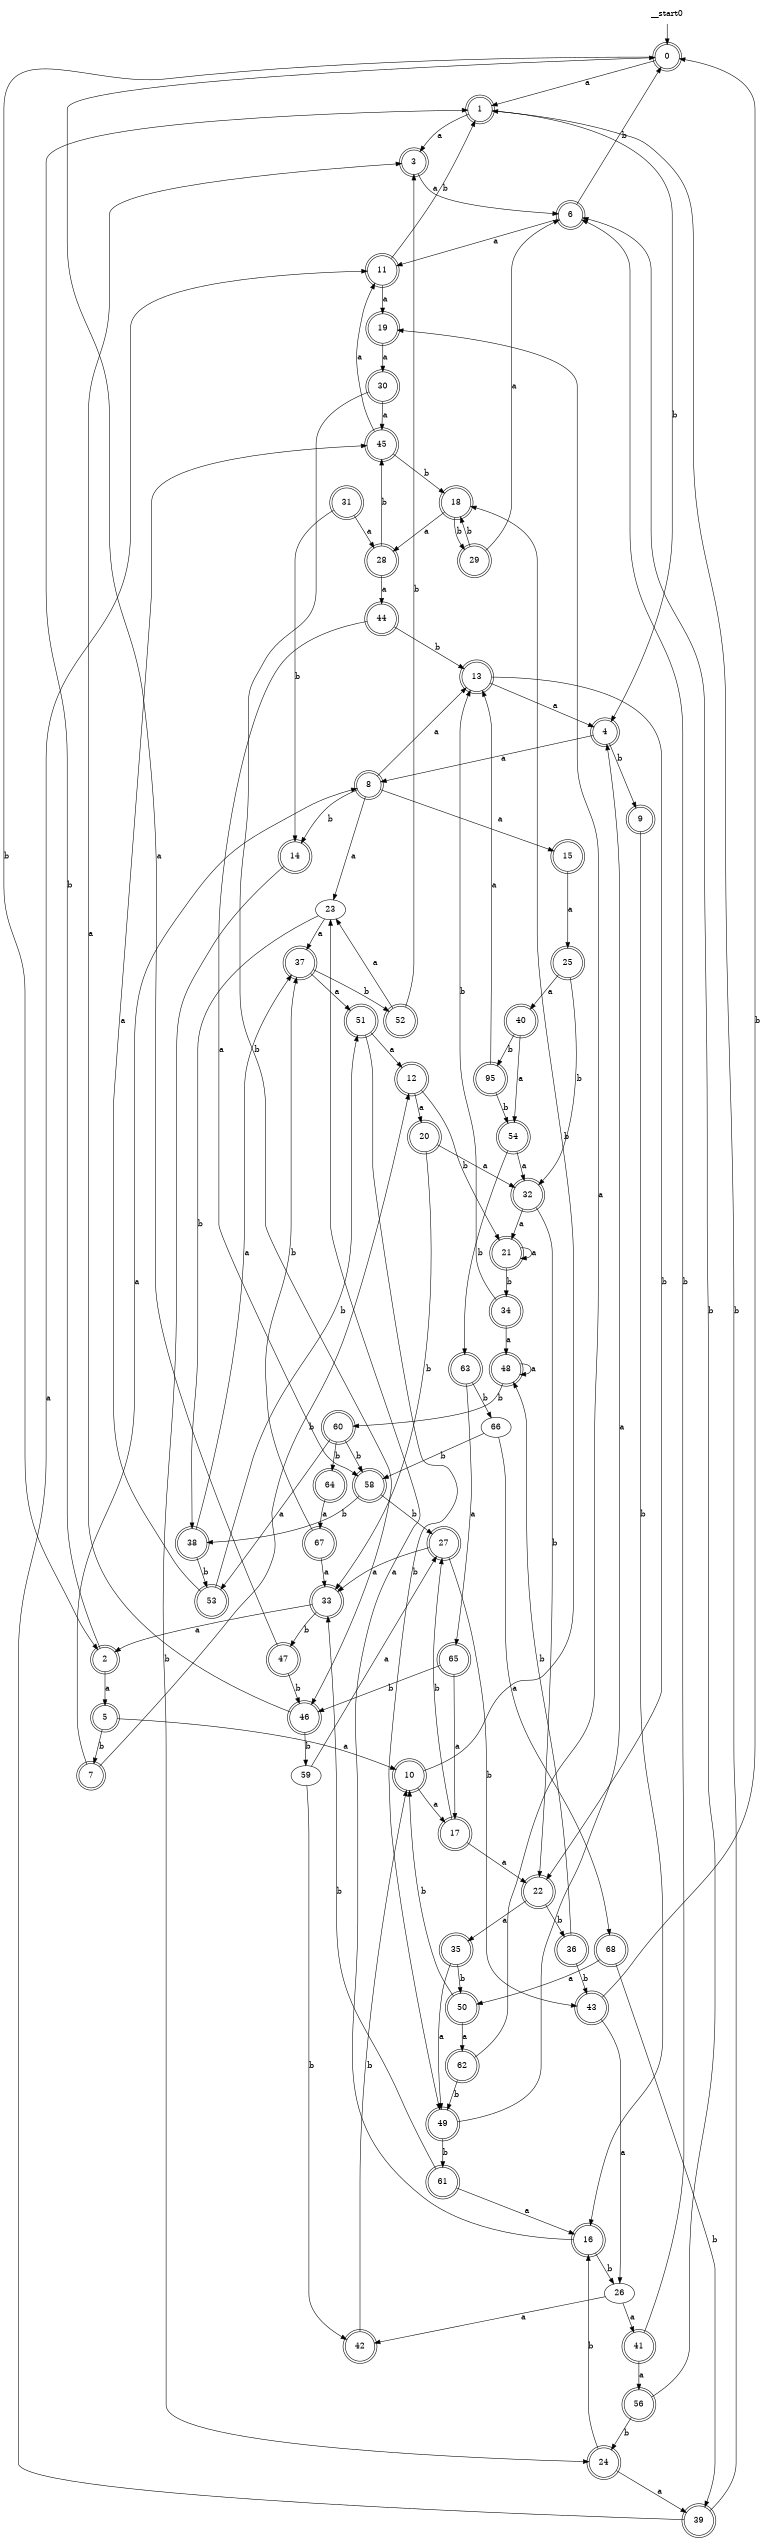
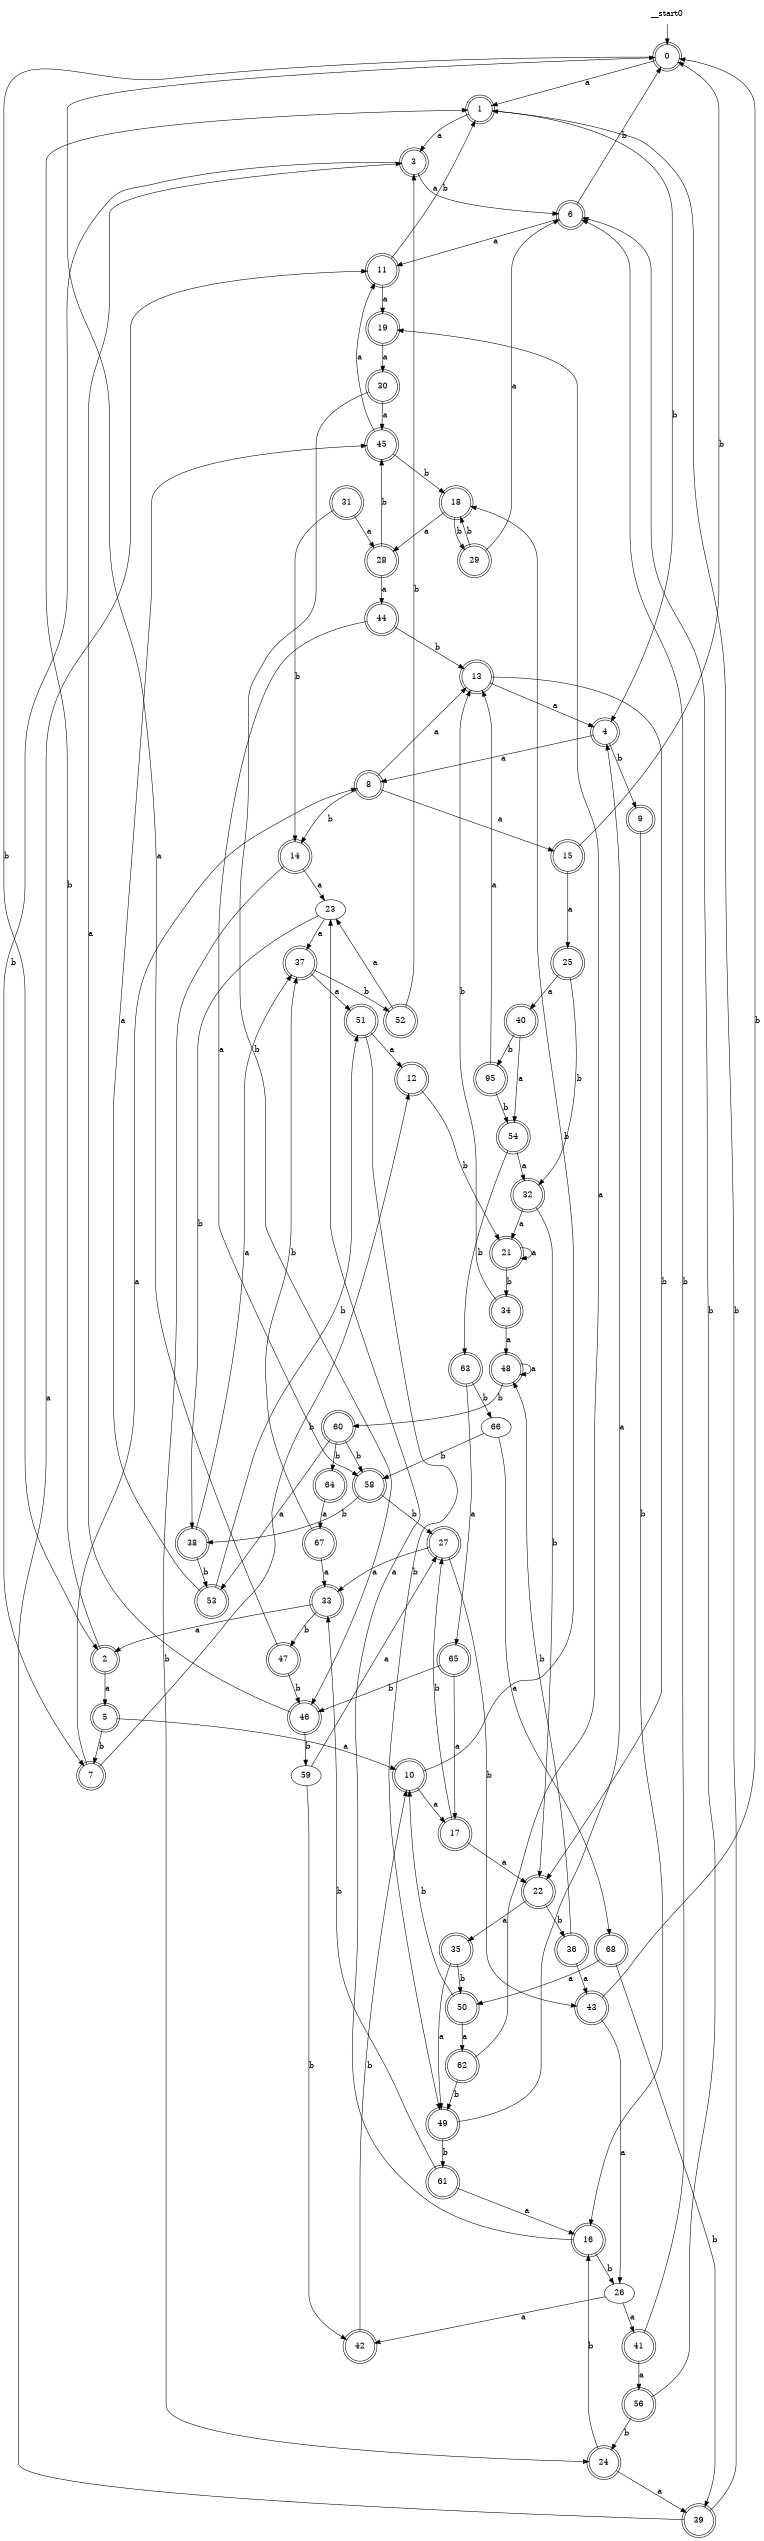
  digraph {
    node [shape=doublecircle]
    __start0 [shape=none]
    0
    1
    2
    3
    4
    5
    6
    7
    8
    9
    10
    11
    12
    13
    14
    15
    16
    17
    18
    19
-   20
    21
    22
    23 [shape=""]
    24
    25
    26 [shape=""]
    27
    28
    29
    30
    32
    33
    34
    35
    36
    37
    38
    39
    40
    41
    42
    43
    44
    45
    46
    31
    47
    48
    49
    50
    51
    52
    53
    54
    n57 [label=95]
    56
    58
    59 [shape=""]
    60
    61
    62
    63
    64
    65
    66 [shape=""]
    67
    68
    __start0 -> 0
    0 -> 1 [label=a]
    0 -> 2 [label=b]
    1 -> 3 [label=a]
    1 -> 4 [label=b]
    2 -> 1 [label=b]
    2 -> 5 [label=a]
    3 -> 6 [label=a]
+   3 -> 7 [label=b]
    4 -> 8 [label=a]
    4 -> 9 [label=b]
    5 -> 7 [label=b]
    5 -> 10 [label=a]
    6 -> 0 [label=b]
    6 -> 11 [label=a]
    7 -> 8 [label=a]
    7 -> 12 [label=b]
    8 -> 13 [label=a]
    8 -> 14 [label=b]
    8 -> 15 [label=a]
    9 -> 16 [label=b]
    10 -> 17 [label=a]
    10 -> 18 [label=b]
    11 -> 1 [label=b]
    11 -> 19 [label=a]
-   12 -> 20 [label=a]
    12 -> 21 [label=b]
    13 -> 4 [label=a]
    13 -> 22 [label=b]
-   8 -> 23 [label=a]
+   14 -> 23 [label=a]
    14 -> 24 [label=b]
+   15 -> 0 [label=b]
    15 -> 25 [label=a]
    16 -> 23 [label=a]
    16 -> 26 [label=b]
    17 -> 22 [label=a]
    17 -> 27 [label=b]
    18 -> 28 [label=a]
    18 -> 29 [label=b]
    19 -> 30 [label=a]
-   20 -> 32 [label=a]
-   20 -> 33 [label=b]
    21 -> 21 [label=a]
    21 -> 34 [label=b]
    22 -> 35 [label=a]
    22 -> 36 [label=b]
    23 -> 37 [label=a]
    23 -> 38 [label=b]
    24 -> 16 [label=b]
    24 -> 39 [label=a]
    25 -> 32 [label=b]
    25 -> 40 [label=a]
    26 -> 41 [label=a]
    26 -> 42 [label=a]
    27 -> 33 [label=a]
    27 -> 43 [label=b]
    28 -> 44 [label=a]
    28 -> 45 [label=b]
    29 -> 6 [label=a]
    29 -> 18 [label=b]
    30 -> 45 [label=a]
    30 -> 46 [label=b]
    32 -> 21 [label=a]
    32 -> 22 [label=b]
    33 -> 2 [label=a]
    33 -> 47 [label=b]
    34 -> 13 [label=b]
    34 -> 48 [label=a]
    35 -> 49 [label=a]
    35 -> 50 [label=b]
-   36 -> 43 [label=b]
+   36 -> 43 [label=a]
    36 -> 48 [label=b]
    37 -> 51 [label=a]
    37 -> 52 [label=b]
    38 -> 37 [label=a]
    38 -> 53 [label=b]
    39 -> 1 [label=b]
    39 -> 11 [label=a]
    40 -> 54 [label=a]
    40 -> n57 [label=b]
    41 -> 6 [label=b]
    41 -> 56 [label=a]
    42 -> 10 [label=b]
    43 -> 0 [label=b]
    43 -> 26 [label=a]
    44 -> 13 [label=b]
    44 -> 58 [label=a]
    45 -> 11 [label=a]
    45 -> 18 [label=b]
    46 -> 3 [label=a]
    46 -> 59 [label=b]
    31 -> 14 [label=b]
    31 -> 28 [label=a]
    47 -> 0 [label=a]
    47 -> 46 [label=b]
    48 -> 48 [label=a]
    48 -> 60 [label=b]
    49 -> 4 [label=a]
    49 -> 61 [label=b]
    50 -> 10 [label=b]
    50 -> 62 [label=a]
    51 -> 12 [label=a]
    51 -> 49 [label=b]
    52 -> 3 [label=b]
    52 -> 23 [label=a]
    53 -> 45 [label=a]
    53 -> 51 [label=b]
    54 -> 32 [label=a]
    54 -> 63 [label=b]
    n57 -> 13 [label=a]
    n57 -> 54 [label=b]
    56 -> 6 [label=b]
    56 -> 24 [label=b]
    58 -> 27 [label=b]
    58 -> 38 [label=b]
    59 -> 27 [label=a]
    59 -> 42 [label=b]
    60 -> 53 [label=a]
    60 -> 58 [label=b]
    60 -> 64 [label=b]
    61 -> 16 [label=a]
    61 -> 33 [label=b]
    62 -> 19 [label=a]
    62 -> 49 [label=b]
    63 -> 65 [label=a]
    63 -> 66 [label=b]
    64 -> 67 [label=a]
    65 -> 17 [label=a]
    65 -> 46 [label=b]
    66 -> 58 [label=b]
    66 -> 68 [label=a]
    67 -> 33 [label=a]
    67 -> 37 [label=b]
    68 -> 39 [label=b]
    68 -> 50 [label=a]
  }
